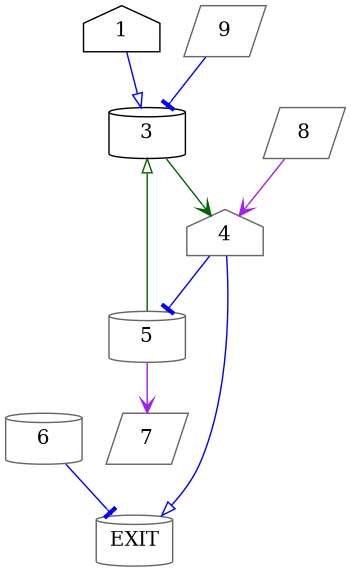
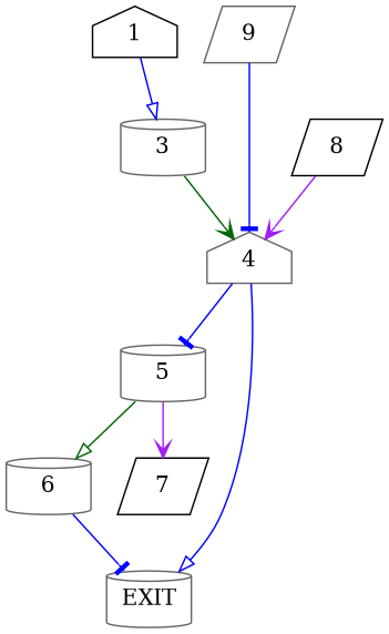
  digraph {
    node [color=gray40 shape=cylinder]
    edge [arrowhead=onormal color=blue]
    1 [color=black shape=house]
-   3 [color=black]
+   3
    n3 [label=9 shape=parallelogram]
    4 [shape=house]
    5
    n6 [label=EXIT]
    6
-   7 [shape=parallelogram]
-   8 [shape=parallelogram]
+   7 [color=black shape=parallelogram]
+   8 [color=black shape=parallelogram]
    1 -> 3
    3 -> 4 [arrowhead=vee color=darkgreen]
-   n3 -> 3 [arrowhead=tee]
+   n3 -> 4 [arrowhead=tee]
    4 -> 5 [arrowhead=tee]
    4 -> n6
-   5 -> 3 [color=darkgreen]
+   5 -> 6 [color=darkgreen]
    5 -> 7 [arrowhead=vee color=purple]
    6 -> n6 [arrowhead=tee]
    8 -> 4 [arrowhead=vee color=purple]
  }
